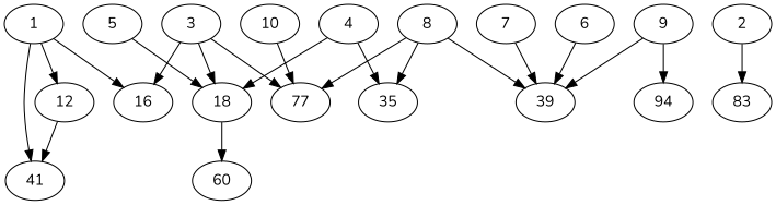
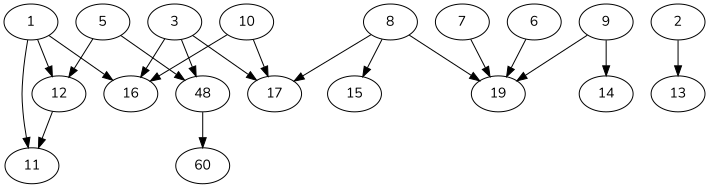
  digraph {
    fontname=Nunito
    node [alpha=0.01 fontname=Nunito]
    edge [fontname=Nunito]
    1 [alpha=0.15 expect_size=45297664]
-   11 [alpha=0.03 expect_size=18833408 label=41]
+   11 [alpha=0.03 expect_size=18833408]
    12 [alpha=0.19 expect_size=8189952]
    16 [alpha=0.09 expect_size=16200704]
    2 [expect_size=12721152]
-   13 [expect_size=9764864 label=83]
+   13 [expect_size=9764864]
    3 [alpha=0.06 expect_size=46603264]
-   17 [alpha=0.14 expect_size=28600320 label=77]
-   18 [alpha=0.12 expect_size=29018112]
+   17 [alpha=0.14 expect_size=28600320]
+   18 [alpha=0.12 expect_size=29018112 label=48]
    n10 [alpha=0.09 expect_size=7916544 label=60]
-   4 [alpha=0.17 expect_size=11173888]
-   15 [alpha=0.15 expect_size=17822720 label=35]
+   15 [alpha=0.15 expect_size=17822720]
    5 [alpha=0.19 expect_size=40909824]
    6 [alpha=0.05 expect_size=22472704]
-   19 [alpha=0.13 expect_size=5578752 label=39]
+   19 [alpha=0.13 expect_size=5578752]
    7 [alpha=0.00 expect_size=36163584]
    8 [alpha=0.10 expect_size=27210752]
    9 [expect_size=14301184]
-   14 [alpha=0.07 expect_size=24753152 label=94]
+   14 [alpha=0.07 expect_size=24753152]
    10 [alpha=0.16 expect_size=40473600]
    1 -> 11
    1 -> 12
    1 -> 16
    12 -> 11
    2 -> 13
    3 -> 16
    3 -> 17
    3 -> 18
    18 -> n10
-   4 -> 18
-   4 -> 15
+   5 -> 12
    5 -> 18
    6 -> 19
    7 -> 19
    8 -> 17
    8 -> 15
    8 -> 19
    9 -> 19
    9 -> 14
+   10 -> 16
    10 -> 17
  }
